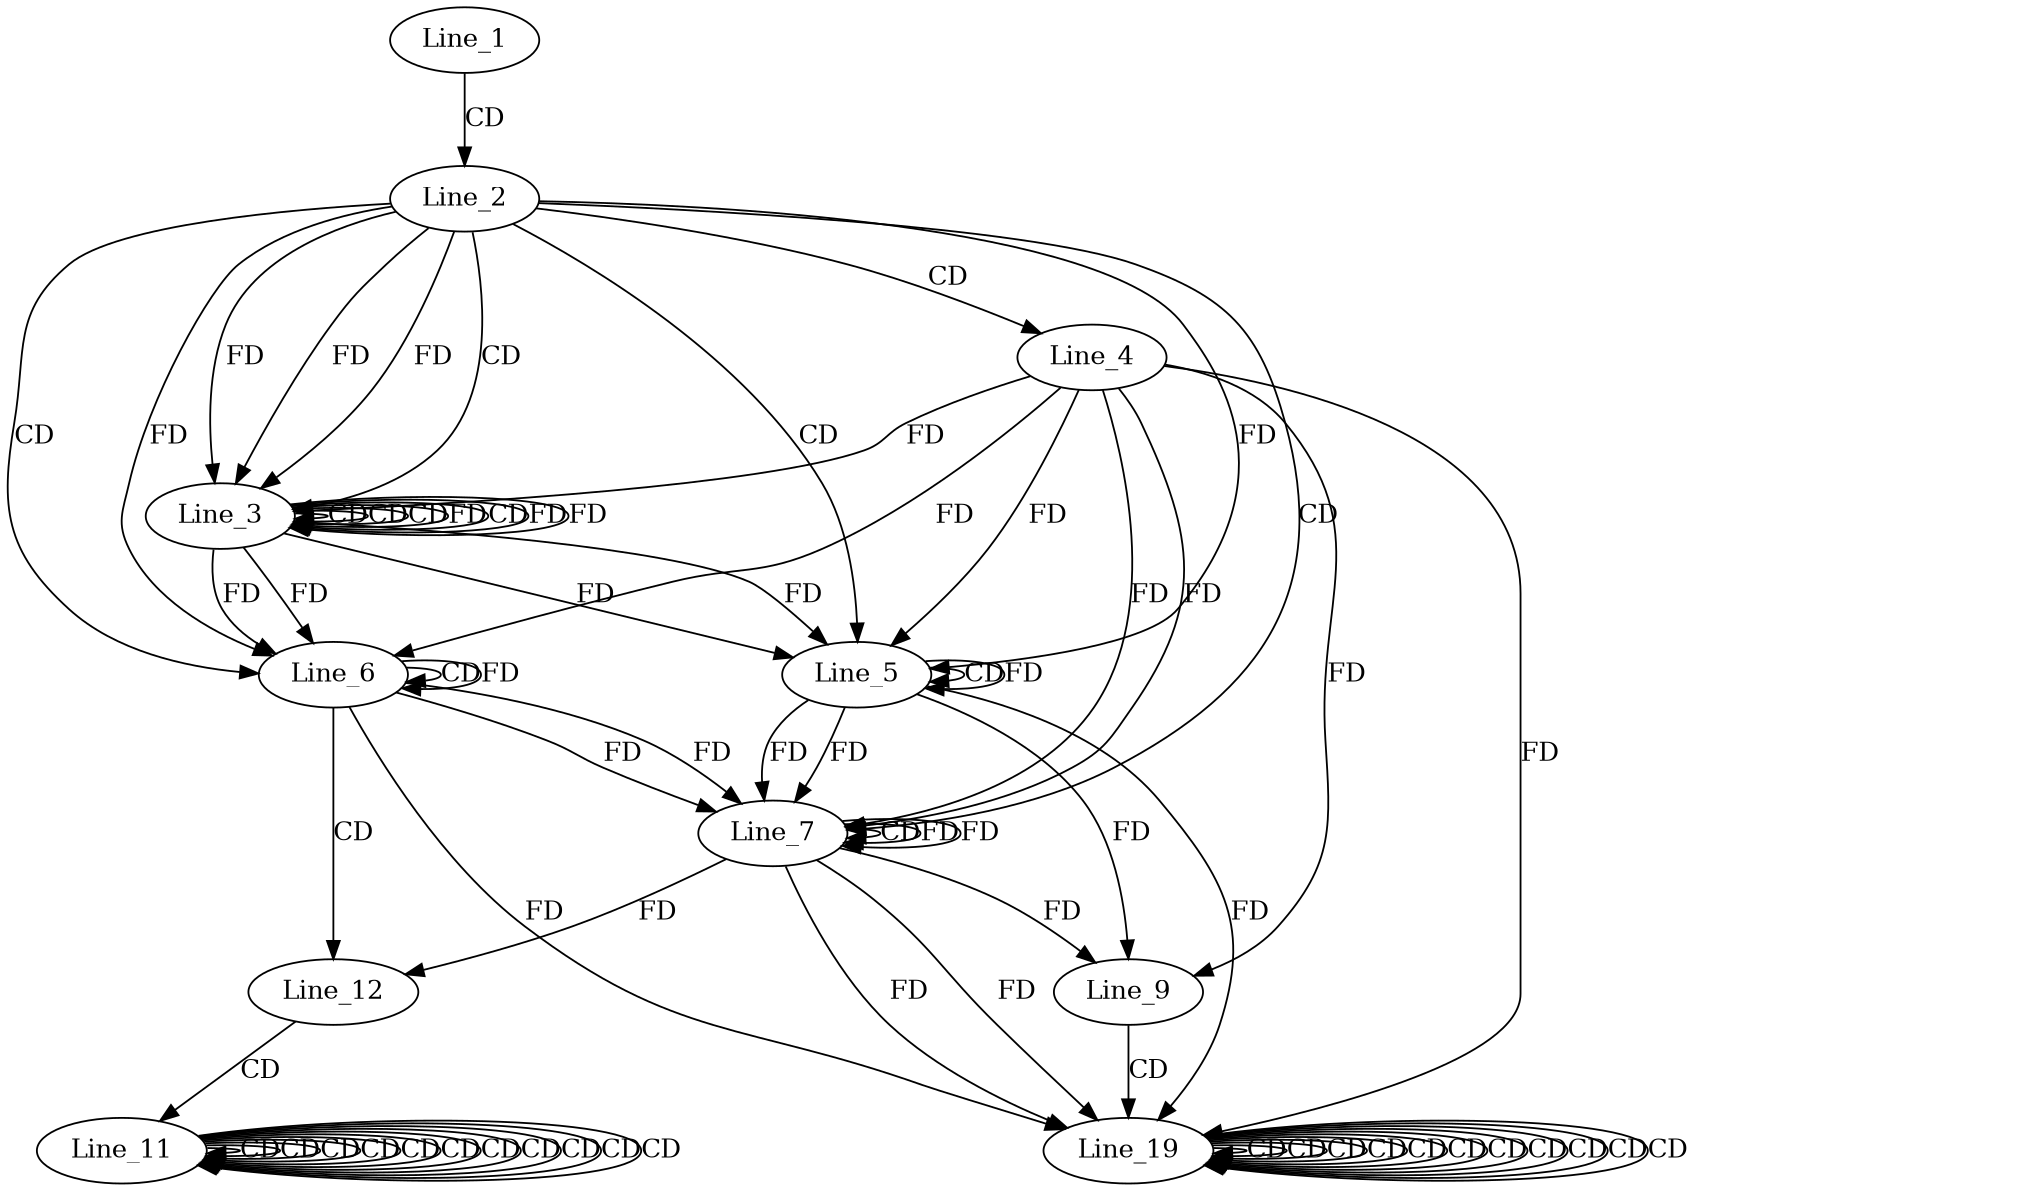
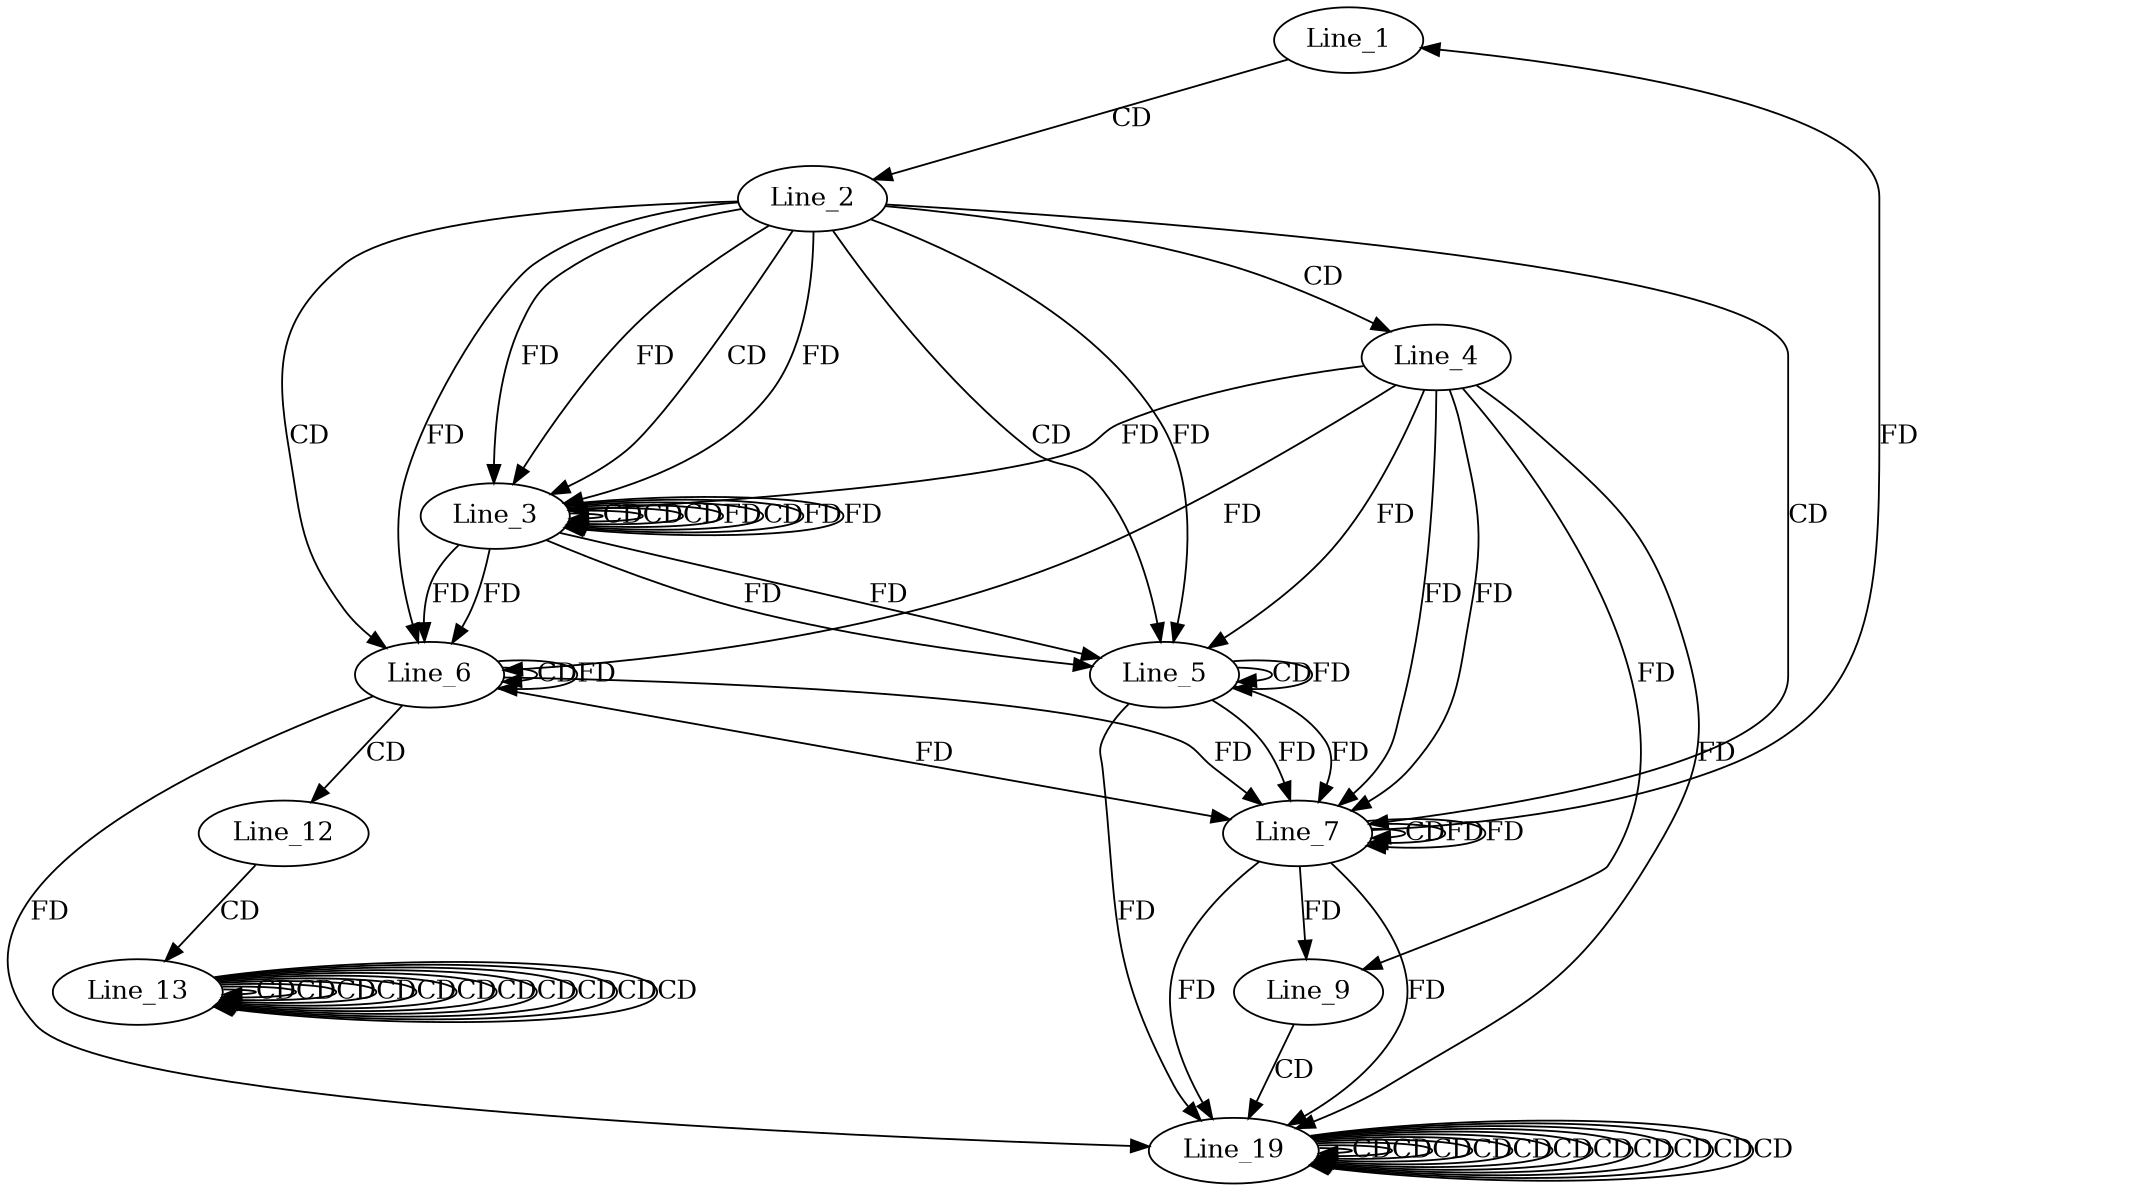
  digraph {
    Line_1
    Line_2
    Line_3
    Line_4
    Line_5
    Line_6
    Line_7
    Line_9
    n9 [label=Line_19]
    Line_12
-   Line_13 [label=Line_11]
+   Line_13
    Line_1 -> Line_2 [label=CD]
    Line_2 -> Line_3 [label=CD]
    Line_2 -> Line_3 [label=FD]
    Line_2 -> Line_3 [label=FD]
    Line_2 -> Line_3 [label=FD]
    Line_2 -> Line_4 [label=CD]
    Line_2 -> Line_5 [label=CD]
    Line_2 -> Line_5 [label=FD]
    Line_2 -> Line_6 [label=CD]
    Line_2 -> Line_6 [label=FD]
    Line_2 -> Line_7 [label=CD]
    Line_3 -> Line_3 [label=CD]
    Line_3 -> Line_3 [label=CD]
    Line_3 -> Line_3 [label=CD]
    Line_3 -> Line_3 [label=FD]
    Line_3 -> Line_3 [label=CD]
    Line_3 -> Line_3 [label=FD]
    Line_3 -> Line_3 [label=FD]
    Line_3 -> Line_5 [label=FD]
    Line_3 -> Line_5 [label=FD]
    Line_3 -> Line_6 [label=FD]
    Line_3 -> Line_6 [label=FD]
    Line_4 -> Line_3 [label=FD]
    Line_4 -> Line_5 [label=FD]
    Line_4 -> Line_6 [label=FD]
    Line_4 -> Line_7 [label=FD]
    Line_4 -> Line_7 [label=FD]
    Line_4 -> Line_9 [label=FD]
    Line_4 -> n9 [label=FD]
    Line_5 -> Line_5 [label=CD]
    Line_5 -> Line_5 [label=FD]
    Line_5 -> Line_7 [label=FD]
    Line_5 -> Line_7 [label=FD]
-   Line_5 -> Line_9 [label=FD]
    Line_5 -> n9 [label=FD]
    Line_6 -> Line_6 [label=CD]
    Line_6 -> Line_6 [label=FD]
    Line_6 -> Line_7 [label=FD]
    Line_6 -> Line_7 [label=FD]
    Line_6 -> n9 [label=FD]
    Line_6 -> Line_12 [label=CD]
    Line_7 -> Line_7 [label=CD]
    Line_7 -> Line_7 [label=FD]
    Line_7 -> Line_7 [label=FD]
    Line_7 -> Line_9 [label=FD]
    Line_7 -> n9 [label=FD]
    Line_7 -> n9 [label=FD]
-   Line_7 -> Line_12 [label=FD]
+   Line_7 -> Line_1 [label=FD]
    Line_9 -> n9 [label=CD]
    n9 -> n9 [label=CD]
    n9 -> n9 [label=CD]
    n9 -> n9 [label=CD]
    n9 -> n9 [label=CD]
    n9 -> n9 [label=CD]
    n9 -> n9 [label=CD]
    n9 -> n9 [label=CD]
    n9 -> n9 [label=CD]
    n9 -> n9 [label=CD]
    n9 -> n9 [label=CD]
    n9 -> n9 [label=CD]
    Line_12 -> Line_13 [label=CD]
    Line_13 -> Line_13 [label=CD]
    Line_13 -> Line_13 [label=CD]
    Line_13 -> Line_13 [label=CD]
    Line_13 -> Line_13 [label=CD]
    Line_13 -> Line_13 [label=CD]
    Line_13 -> Line_13 [label=CD]
    Line_13 -> Line_13 [label=CD]
    Line_13 -> Line_13 [label=CD]
    Line_13 -> Line_13 [label=CD]
    Line_13 -> Line_13 [label=CD]
    Line_13 -> Line_13 [label=CD]
  }
